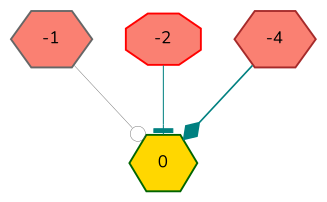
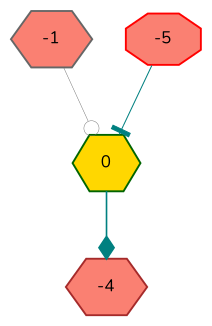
  digraph {
    fontname=Nunito
    node [fillcolor=salmon fontname=Nunito fontsize=9 shape=hexagon style=filled]
    edge [color=teal fontname=Nunito style=solid]
    -1 [color=gray40 height=0.2 width=0.2]
    0 [color=darkgreen fillcolor=gold height=0.2 width=0.2]
-   -2 [color=red height=0.2 shape=octagon width=0.2]
+   -2 [color=red height=0.2 shape=octagon width=0.2 label=-5]
    -4 [color=brown height=0.2 width=0.2]
    -1 -> 0 [arrowhead=odot color=gray40 penwidth=0.22691701820270804]
    -2 -> 0 [arrowhead=tee penwidth=0.5380935748172229]
-   -4 -> 0 [arrowhead=diamond penwidth=0.8592319293224265]
+   0 -> -4 [arrowhead=diamond penwidth=0.8592319293224265]
  }
